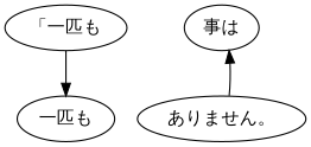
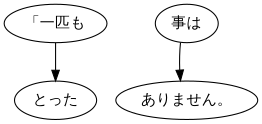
  digraph {
    fontname="Patrick Hand"
    node [fontname="Patrick Hand"]
    edge [fontname="Patrick Hand"]
    n1 [label="「一匹も"]
-   n2 [label="一匹も"]
+   n2 [label="とった"]
    n3 [label="事は"]
    n4 [label="ありません。"]
    n1 -> n2
-   n4 -> n3
+   n3 -> n4
  }
